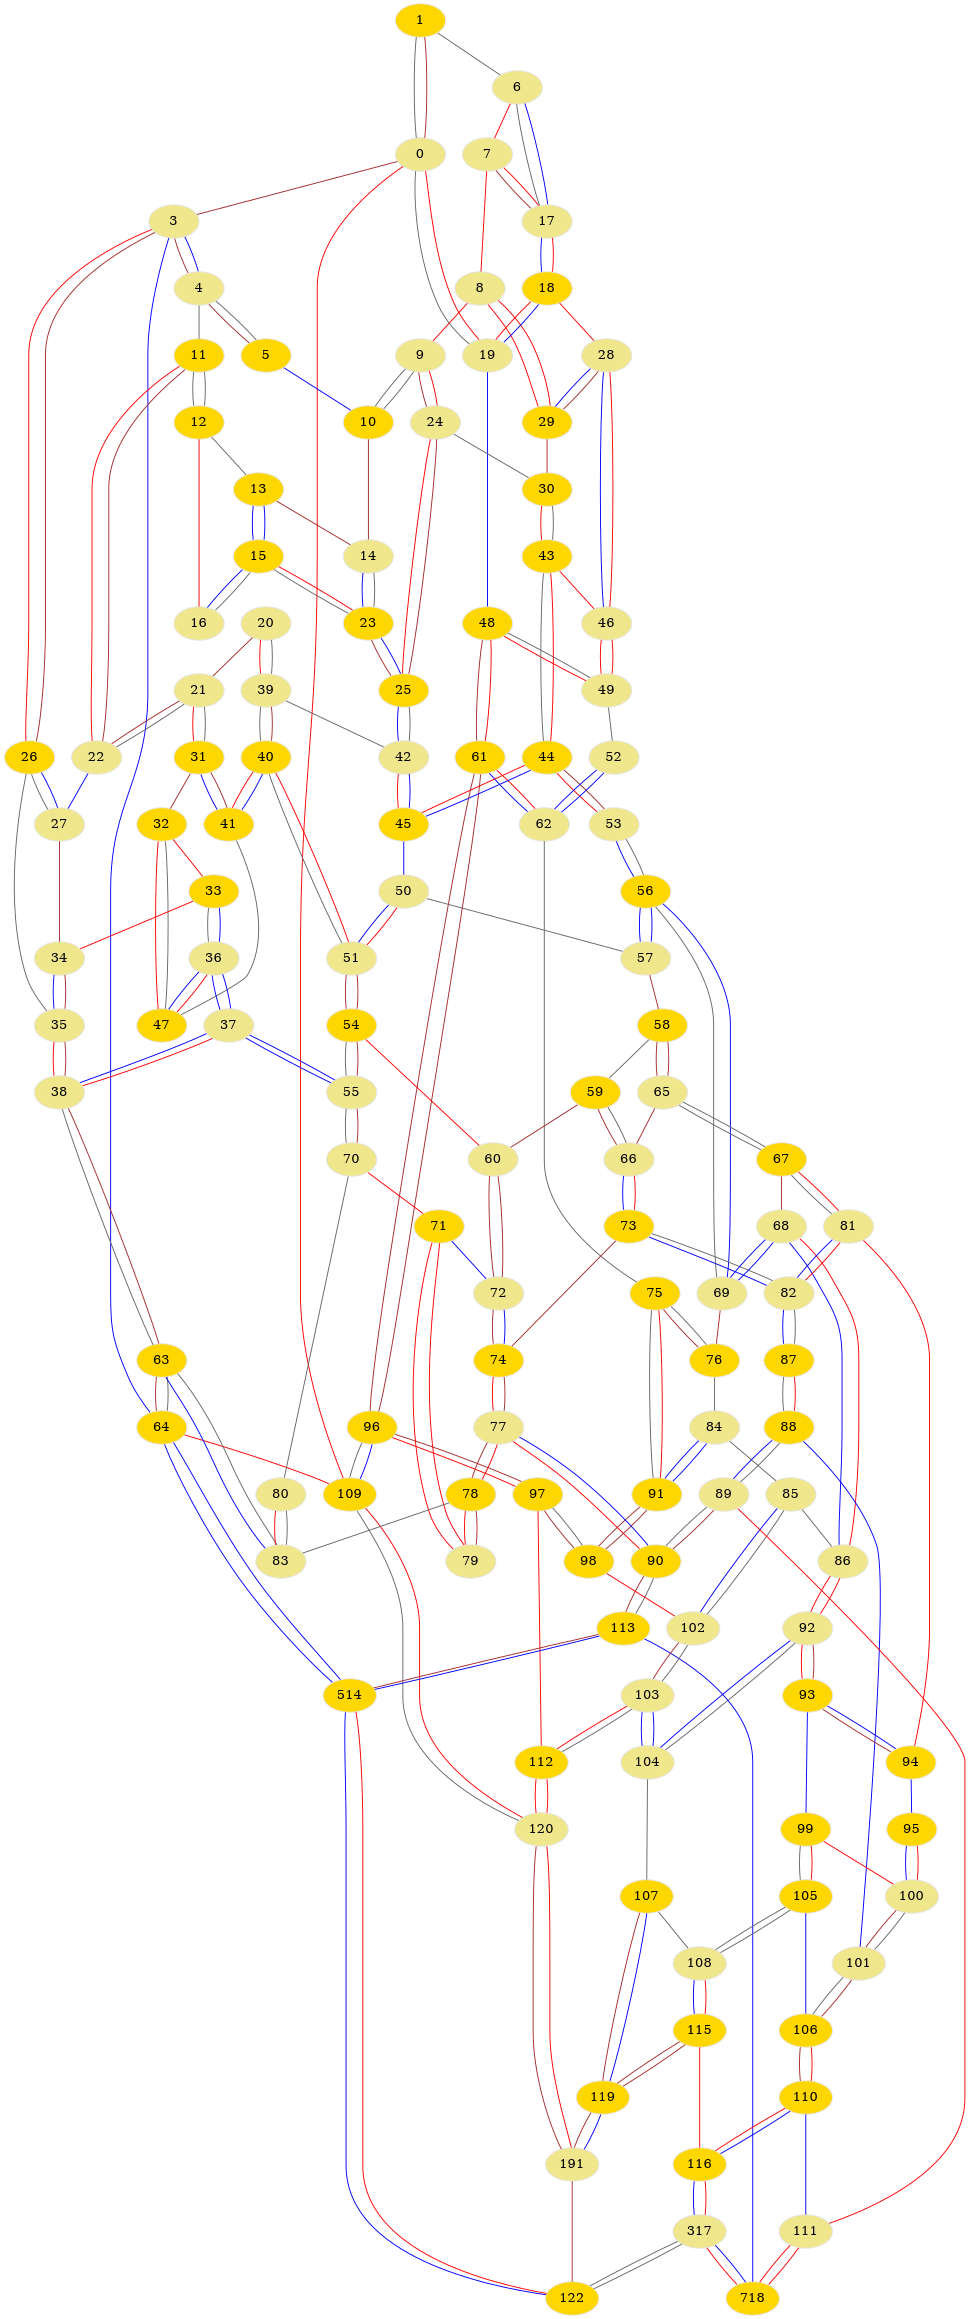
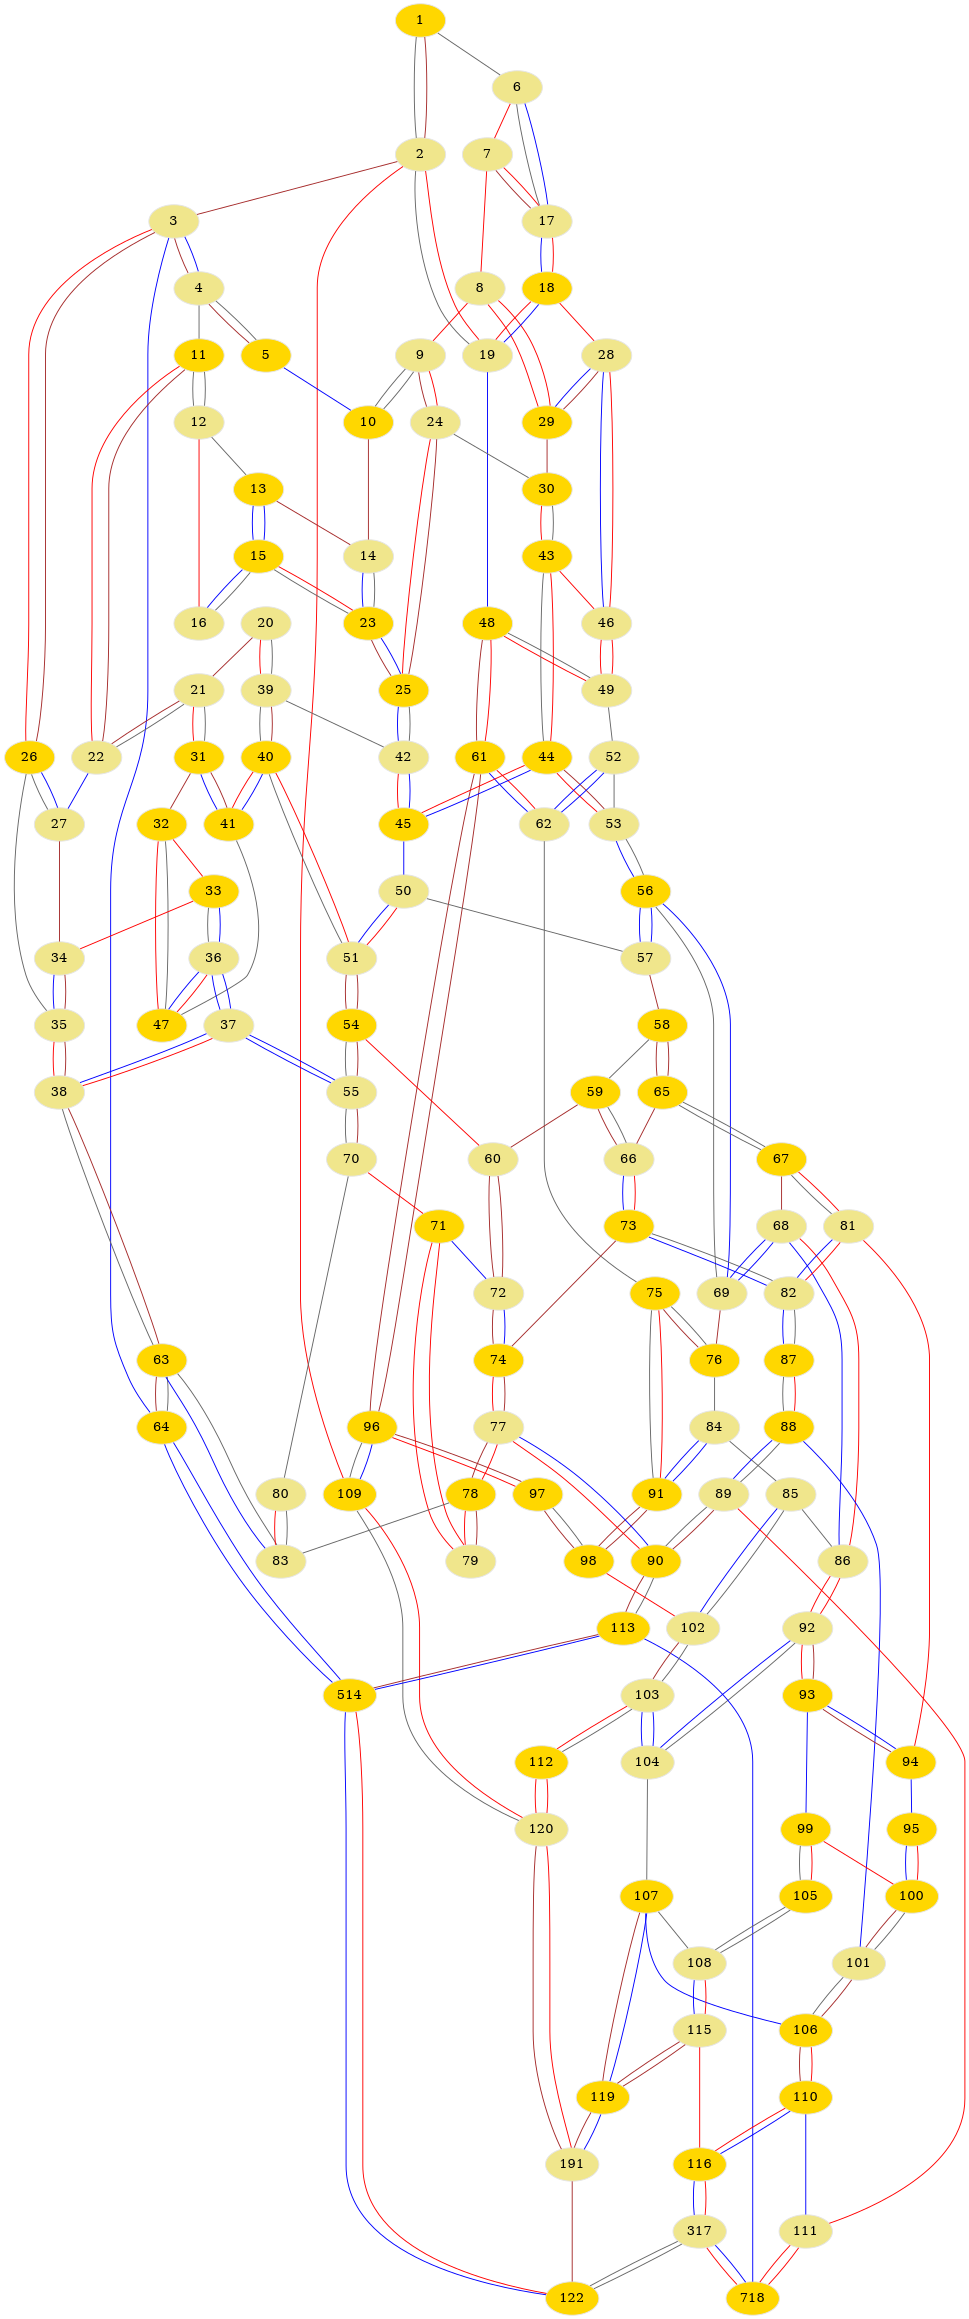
  graph {
    node [color=gray90 fillcolor=khaki style=filled]
    edge [color=red]
    1 [fillcolor=gold]
-   2 [label=0]
+   2
    6
    3
    19
    109 [fillcolor=gold]
    7
    17
    4
    26 [fillcolor=gold]
    64 [fillcolor=gold]
    48 [fillcolor=gold]
    120
    5 [fillcolor=gold]
    11 [fillcolor=gold]
    27
    35
    n18 [fillcolor=gold label=514]
    10 [fillcolor=gold]
-   12 [fillcolor=gold]
+   12
    22
    14
    8
    18 [fillcolor=gold]
    9
    29 [fillcolor=gold]
    24
    30 [fillcolor=gold]
    25 [fillcolor=gold]
    23 [fillcolor=gold]
    13 [fillcolor=gold]
    16
    15 [fillcolor=gold]
    20
    21
    39
    28
    46
    49
    61 [fillcolor=gold]
    31 [fillcolor=gold]
    42
    40 [fillcolor=gold]
    32 [fillcolor=gold]
    41 [fillcolor=gold]
    34
    43 [fillcolor=gold]
    45 [fillcolor=gold]
    38
    44 [fillcolor=gold]
    33 [fillcolor=gold]
    47 [fillcolor=gold]
    36
    37
    63 [fillcolor=gold]
    55
    70
    83
    51
    54 [fillcolor=gold]
    50
    53
    56 [fillcolor=gold]
    57
    52
    62
    96 [fillcolor=gold]
    58 [fillcolor=gold]
    60
    75 [fillcolor=gold]
    69
    72
    71 [fillcolor=gold]
    80
    76 [fillcolor=gold]
    59 [fillcolor=gold]
-   65
+   65 [fillcolor=gold]
    66
    67 [fillcolor=gold]
    73 [fillcolor=gold]
    74 [fillcolor=gold]
    97 [fillcolor=gold]
    91 [fillcolor=gold]
    122 [fillcolor=gold]
    68
    81
    82
    86
    94 [fillcolor=gold]
    92
    84
    79
    77
    87 [fillcolor=gold]
    78 [fillcolor=gold]
    90 [fillcolor=gold]
    98 [fillcolor=gold]
    85
    113 [fillcolor=gold]
    95 [fillcolor=gold]
    88 [fillcolor=gold]
    102
    103
    93 [fillcolor=gold]
    104
    89
    101
-   100
+   100 [fillcolor=gold]
    111
    106 [fillcolor=gold]
    n111 [fillcolor=gold label=718]
    99 [fillcolor=gold]
    107 [fillcolor=gold]
    105 [fillcolor=gold]
    112 [fillcolor=gold]
    108
    110 [fillcolor=gold]
    119 [fillcolor=gold]
-   115 [fillcolor=gold]
+   115
    116 [fillcolor=gold]
    n121 [label=191]
    n122 [label=317]
    1 -- 2 [color=gray40]
    1 -- 2 [color=brown]
    1 -- 6 [color=gray40]
    2 -- 3 [color=brown]
    2 -- 19 [color=gray40]
    2 -- 19
    2 -- 109
    6 -- 7
    6 -- 17 [color=gray40]
    6 -- 17 [color=blue]
    3 -- 4 [color=brown]
    3 -- 4 [color=blue]
    3 -- 26
    3 -- 26 [color=brown]
    3 -- 64 [color=blue]
    19 -- 48 [color=blue]
    109 -- 120 [color=gray40]
    109 -- 120
    7 -- 17 [color=brown]
    7 -- 17
    7 -- 8
    17 -- 18 [color=blue]
    17 -- 18
    4 -- 5 [color=brown]
    4 -- 5 [color=gray40]
    4 -- 11 [color=gray40]
    26 -- 27 [color=gray40]
    26 -- 27 [color=blue]
    26 -- 35 [color=gray40]
-   64 -- 109
    64 -- n18 [color=blue]
    64 -- n18 [color=blue]
    48 -- 49
    48 -- 49 [color=gray40]
    48 -- 61 [color=brown]
    48 -- 61
    120 -- n121 [color=brown]
    120 -- n121
    5 -- 10 [color=blue]
    11 -- 12 [color=gray40]
    11 -- 12 [color=gray40]
    11 -- 22
    11 -- 22 [color=brown]
    27 -- 34 [color=brown]
    35 -- 38
    35 -- 38 [color=brown]
    n18 -- 122 [color=blue]
    n18 -- 122
    10 -- 14 [color=brown]
    12 -- 13 [color=gray40]
    12 -- 16
    22 -- 27 [color=blue]
    14 -- 23 [color=blue]
    14 -- 23 [color=gray40]
    8 -- 9
    8 -- 29
    8 -- 29
    18 -- 19
    18 -- 19 [color=blue]
    18 -- 28
    9 -- 10 [color=gray40]
    9 -- 10 [color=gray40]
    9 -- 24 [color=brown]
    9 -- 24
    29 -- 30 [color=brown]
    24 -- 30 [color=gray40]
    24 -- 25
    24 -- 25 [color=brown]
    30 -- 43
    30 -- 43 [color=gray40]
    25 -- 42 [color=blue]
    25 -- 42 [color=gray40]
    23 -- 25 [color=brown]
    23 -- 25 [color=blue]
    13 -- 14 [color=brown]
    13 -- 15 [color=blue]
    13 -- 15 [color=blue]
    15 -- 23 [color=gray40]
    15 -- 23
    15 -- 16 [color=blue]
    15 -- 16 [color=gray40]
    20 -- 21 [color=brown]
    20 -- 39
    20 -- 39 [color=gray40]
    21 -- 22 [color=brown]
    21 -- 22 [color=gray40]
    21 -- 31
    21 -- 31 [color=gray40]
    39 -- 42 [color=gray40]
    39 -- 40 [color=gray40]
    39 -- 40 [color=brown]
    28 -- 29 [color=blue]
    28 -- 29 [color=brown]
    28 -- 46 [color=blue]
    28 -- 46
    46 -- 49
    46 -- 49
    49 -- 52 [color=gray40]
    61 -- 62 [color=blue]
    61 -- 62
    61 -- 96 [color=brown]
    61 -- 96 [color=brown]
    31 -- 32 [color=brown]
    31 -- 41 [color=blue]
    31 -- 41 [color=brown]
    42 -- 45
    42 -- 45 [color=blue]
    40 -- 41
    40 -- 41 [color=blue]
    40 -- 51 [color=gray40]
    40 -- 51
    32 -- 33
    32 -- 47
    32 -- 47 [color=gray40]
    41 -- 47 [color=gray40]
    34 -- 35 [color=blue]
    34 -- 35 [color=brown]
    43 -- 46
    43 -- 44 [color=gray40]
    43 -- 44
    45 -- 50 [color=blue]
    38 -- 63 [color=gray40]
    38 -- 63 [color=brown]
    44 -- 45
    44 -- 45 [color=blue]
    44 -- 53
    44 -- 53 [color=brown]
    33 -- 34
    33 -- 36 [color=gray40]
    33 -- 36 [color=blue]
    36 -- 47 [color=blue]
    36 -- 47
    36 -- 37 [color=blue]
    36 -- 37 [color=blue]
    37 -- 38 [color=blue]
    37 -- 38
    37 -- 55 [color=blue]
    37 -- 55 [color=blue]
    63 -- 64 [color=brown]
    63 -- 64 [color=gray40]
    63 -- 83 [color=blue]
    63 -- 83 [color=gray40]
    55 -- 70 [color=gray40]
    55 -- 70 [color=brown]
    70 -- 71
    70 -- 80 [color=gray40]
    51 -- 54 [color=brown]
    51 -- 54 [color=brown]
    54 -- 55 [color=gray40]
    54 -- 55 [color=brown]
    54 -- 60
    50 -- 51 [color=blue]
    50 -- 51
    50 -- 57 [color=gray40]
    53 -- 56 [color=blue]
    53 -- 56 [color=gray40]
    56 -- 57 [color=blue]
    56 -- 57 [color=blue]
    56 -- 69 [color=gray40]
    56 -- 69 [color=blue]
    57 -- 58 [color=brown]
+   52 -- 53 [color=gray40]
    52 -- 62 [color=blue]
    52 -- 62 [color=blue]
    62 -- 75 [color=gray40]
    96 -- 109 [color=gray40]
    96 -- 109 [color=blue]
    96 -- 97
    96 -- 97 [color=brown]
    58 -- 59 [color=gray40]
    58 -- 65 [color=brown]
    58 -- 65 [color=brown]
    60 -- 72 [color=brown]
    60 -- 72 [color=brown]
    75 -- 76 [color=brown]
    75 -- 76 [color=gray40]
    75 -- 91 [color=gray40]
    75 -- 91
    69 -- 76 [color=brown]
    72 -- 74 [color=brown]
    72 -- 74 [color=blue]
    71 -- 72 [color=blue]
    71 -- 79
    71 -- 79
    80 -- 83
    80 -- 83 [color=gray40]
    76 -- 84 [color=gray40]
    59 -- 60 [color=brown]
    59 -- 66 [color=brown]
    59 -- 66 [color=gray40]
    65 -- 66 [color=brown]
    65 -- 67 [color=gray40]
    65 -- 67 [color=gray40]
    66 -- 73 [color=blue]
    66 -- 73
    67 -- 68 [color=brown]
    67 -- 81 [color=gray40]
    67 -- 81
    73 -- 74 [color=brown]
    73 -- 82 [color=blue]
    73 -- 82 [color=gray40]
    74 -- 77
    74 -- 77 [color=brown]
    97 -- 98 [color=brown]
    97 -- 98 [color=gray40]
-   97 -- 112
    91 -- 98 [color=brown]
    91 -- 98 [color=brown]
    68 -- 69 [color=blue]
    68 -- 69 [color=blue]
    68 -- 86 [color=blue]
    68 -- 86
    81 -- 82 [color=blue]
    81 -- 82
    81 -- 94
    82 -- 87 [color=blue]
    82 -- 87 [color=gray40]
    86 -- 92
    86 -- 92
    94 -- 95 [color=blue]
    92 -- 93
    92 -- 93 [color=brown]
    92 -- 104 [color=blue]
    92 -- 104 [color=gray40]
    84 -- 91 [color=blue]
    84 -- 91 [color=blue]
    84 -- 85 [color=gray40]
    77 -- 78 [color=brown]
    77 -- 78
    77 -- 90
    77 -- 90 [color=blue]
    87 -- 88 [color=gray40]
    87 -- 88
    78 -- 83 [color=gray40]
    78 -- 79
    78 -- 79 [color=brown]
    90 -- 113 [color=brown]
    90 -- 113 [color=gray40]
    98 -- 102
    85 -- 86 [color=gray40]
    85 -- 102 [color=blue]
    85 -- 102 [color=gray40]
    113 -- n18 [color=brown]
    113 -- n18 [color=blue]
    113 -- n111 [color=blue]
    95 -- 100 [color=blue]
    95 -- 100
    88 -- 89 [color=blue]
    88 -- 89 [color=gray40]
    88 -- 101 [color=blue]
    102 -- 103 [color=brown]
    102 -- 103 [color=gray40]
    103 -- 104 [color=blue]
    103 -- 104 [color=blue]
    103 -- 112
    103 -- 112 [color=gray40]
    93 -- 94 [color=brown]
    93 -- 94 [color=blue]
    93 -- 99 [color=blue]
    104 -- 107 [color=gray40]
    89 -- 90 [color=gray40]
    89 -- 90 [color=brown]
    89 -- 111
    101 -- 106 [color=gray40]
    101 -- 106 [color=brown]
    100 -- 101 [color=brown]
    100 -- 101 [color=gray40]
    111 -- n111
    111 -- n111
    106 -- 110 [color=brown]
    106 -- 110
    99 -- 100
    99 -- 105 [color=gray40]
    99 -- 105
    107 -- 108 [color=gray40]
    107 -- 119 [color=brown]
    107 -- 119 [color=blue]
-   105 -- 106 [color=blue]
+   107 -- 106 [color=blue]
    105 -- 108 [color=gray40]
    105 -- 108 [color=gray40]
    112 -- 120
    112 -- 120
    108 -- 115 [color=blue]
    108 -- 115
    110 -- 111 [color=blue]
    110 -- 116
    110 -- 116 [color=blue]
    119 -- n121 [color=brown]
    119 -- n121 [color=blue]
    115 -- 119 [color=brown]
    115 -- 119 [color=brown]
    115 -- 116
    116 -- n122 [color=blue]
    116 -- n122
    n121 -- 122 [color=brown]
    n122 -- 122 [color=gray40]
    n122 -- 122 [color=gray40]
    n122 -- n111
    n122 -- n111 [color=blue]
  }
